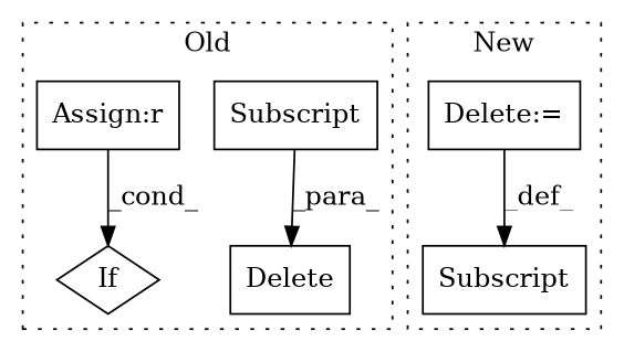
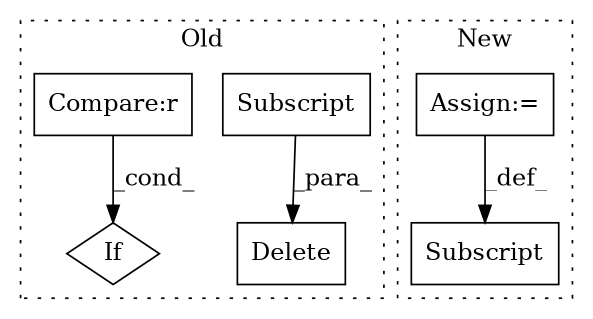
  digraph {
    fontname="DejaVu Serif"
    node [a=63 fontname="DejaVu Serif" l=3 shape=box]
    edge [fontname="DejaVu Serif"]
    n1 [a=101 l=42 label=Delete s=3621]
    n2 [l="38,0" label=Subscript s="3625,0"]
    n3 [a=96 label=If s=3573 shape=diamond]
-   n4 [a=40 l=27 label="Assign:r" s=3576]
+   n4 [a=40 l=27 label="Compare:r" s=3576]
    n5 [l="28,0" label=Subscript s="4727,0"]
-   n6 [a=68 label="Delete:=" s=4755]
+   n6 [a=68 label="Assign:=" s=4755]
    subgraph cluster_1 {
      label=Old
      style=dotted
      n1
      n2
      n3
      n4
    }
    subgraph cluster_2 {
      label=New
      style=dotted
      n5
      n6
    }
    n2 -> n1 [label=_para_]
    n4 -> n3 [label=_cond_]
    n6 -> n5 [label=_def_]
  }
